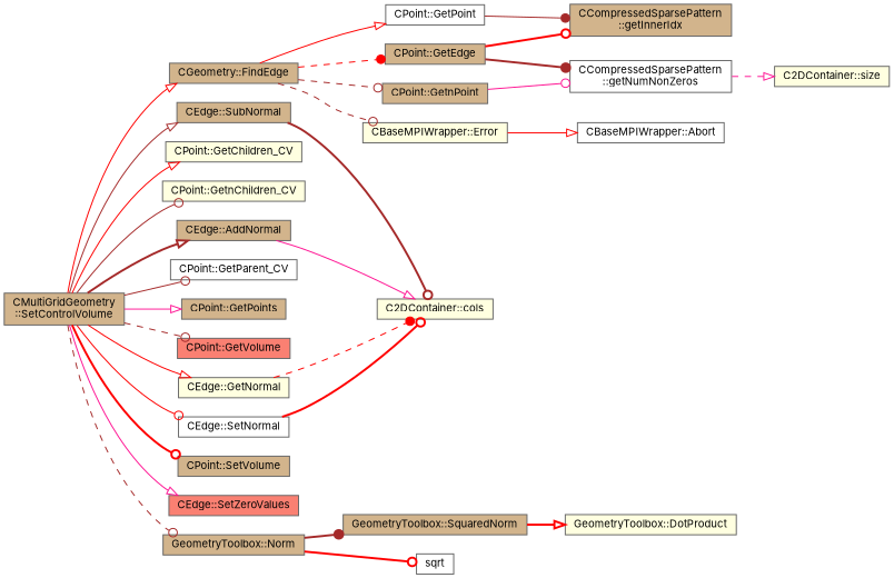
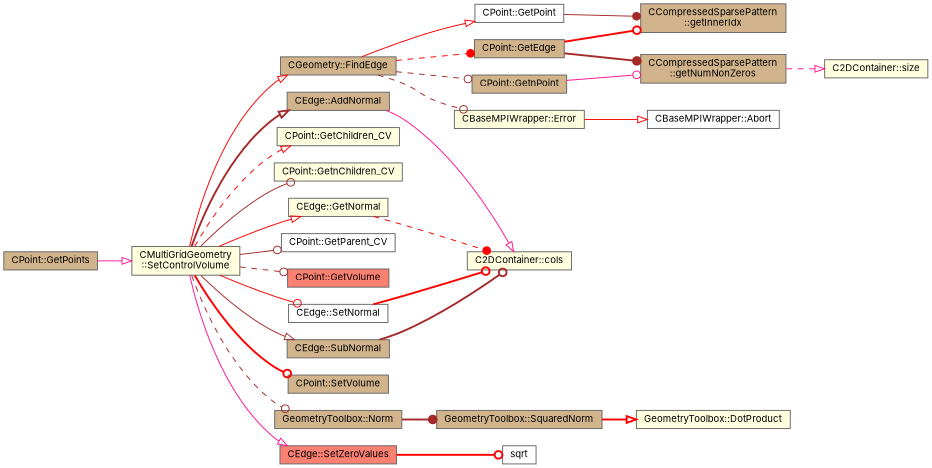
  digraph {
    fontname=Inter
    rankdir=LR
    node [color=grey40 fillcolor=tan fontname=Inter fontsize=10 shape=box style=filled]
    edge [arrowhead=odot color=red fontname=Inter fontsize=10 labelfontname=Helvetica labelfontsize=10 style=solid]
-   n1 [color=gray40 fontcolor=black height=0.2 label="CMultiGridGeometry\l::SetControlVolume" width=0.4]
+   n1 [color=gray40 fillcolor=lightyellow fontcolor=black height=0.2 label="CMultiGridGeometry\l::SetControlVolume" width=0.4]
    n2 [height=0.2 label="CEdge::AddNormal" width=0.4]
    n3 [height=0.2 label="CGeometry::FindEdge" width=0.4]
    n4 [fillcolor=lightyellow height=0.2 label="CPoint::GetChildren_CV" width=0.4]
    n5 [fillcolor=lightyellow height=0.2 label="CPoint::GetnChildren_CV" width=0.4]
    n6 [fillcolor=lightyellow height=0.2 label="CEdge::GetNormal" width=0.4]
    n7 [fillcolor=white height=0.2 label="CPoint::GetParent_CV" width=0.4]
    n8 [height=0.2 label="CPoint::GetPoints" width=0.4]
    n9 [fillcolor=salmon height=0.2 label="CPoint::GetVolume" width=0.4]
    n10 [height=0.2 label="GeometryToolbox::Norm" width=0.4]
    n11 [fillcolor=white height=0.2 label="CEdge::SetNormal" width=0.4]
    n12 [height=0.2 label="CPoint::SetVolume" width=0.4]
    n13 [fillcolor=salmon height=0.2 label="CEdge::SetZeroValues" width=0.4]
    n14 [height=0.2 label="CEdge::SubNormal" width=0.4]
    n15 [fillcolor=lightyellow height=0.2 label="C2DContainer::cols" width=0.4]
    n16 [fillcolor=lightyellow height=0.2 label="CBaseMPIWrapper::Error" width=0.4]
    n17 [height=0.2 label="CPoint::GetEdge" width=0.4]
    n18 [height=0.2 label="CPoint::GetnPoint" width=0.4]
    n19 [fillcolor=white height=0.2 label="CPoint::GetPoint" width=0.4]
    n20 [fillcolor=white height=0.2 label=sqrt width=0.4]
    n21 [height=0.2 label="GeometryToolbox::SquaredNorm" width=0.4]
    n22 [fillcolor=white height=0.2 label="CBaseMPIWrapper::Abort" width=0.4]
    n23 [height=0.2 label="CCompressedSparsePattern\l::getInnerIdx" width=0.4]
-   n24 [fillcolor=white height=0.2 label="CCompressedSparsePattern\l::getNumNonZeros" width=0.4]
+   n24 [height=0.2 label="CCompressedSparsePattern\l::getNumNonZeros" width=0.4]
    n25 [fillcolor=lightyellow height=0.2 label="C2DContainer::size" width=0.4]
    n26 [fillcolor=lightyellow height=0.2 label="GeometryToolbox::DotProduct" width=0.4]
    n1 -> n2 [arrowhead=onormal color=brown style=bold]
    n1 -> n3 [arrowhead=onormal]
-   n1 -> n4 [arrowhead=onormal]
+   n1 -> n4 [arrowhead=onormal style=dashed]
    n1 -> n5 [color=brown]
    n1 -> n6 [arrowhead=onormal]
    n1 -> n7 [color=brown]
-   n1 -> n8 [arrowhead=onormal color=deeppink]
+   n8 -> n1 [arrowhead=onormal color=deeppink]
    n1 -> n9 [color=brown style=dashed]
    n1 -> n10 [color=brown style=dashed]
    n1 -> n11
    n1 -> n12 [style=bold]
    n1 -> n13 [arrowhead=onormal color=deeppink]
    n1 -> n14 [arrowhead=onormal color=brown]
    n2 -> n15 [arrowhead=onormal color=deeppink]
    n3 -> n16 [color=brown style=dashed]
    n3 -> n17 [arrowhead=dot style=dashed]
    n3 -> n18 [color=brown style=dashed]
    n3 -> n19 [arrowhead=onormal]
    n6 -> n15 [arrowhead=dot style=dashed]
-   n10 -> n20 [style=bold]
+   n13 -> n20 [style=bold]
    n10 -> n21 [arrowhead=dot color=brown style=bold]
    n11 -> n15 [style=bold]
    n14 -> n15 [color=brown style=bold]
    n16 -> n22 [arrowhead=onormal]
    n17 -> n23 [style=bold]
    n17 -> n24 [arrowhead=dot color=brown style=bold]
    n18 -> n24 [color=deeppink]
    n19 -> n23 [arrowhead=dot color=brown]
    n21 -> n26 [arrowhead=onormal style=bold]
    n24 -> n25 [arrowhead=onormal color=deeppink style=dashed]
  }
